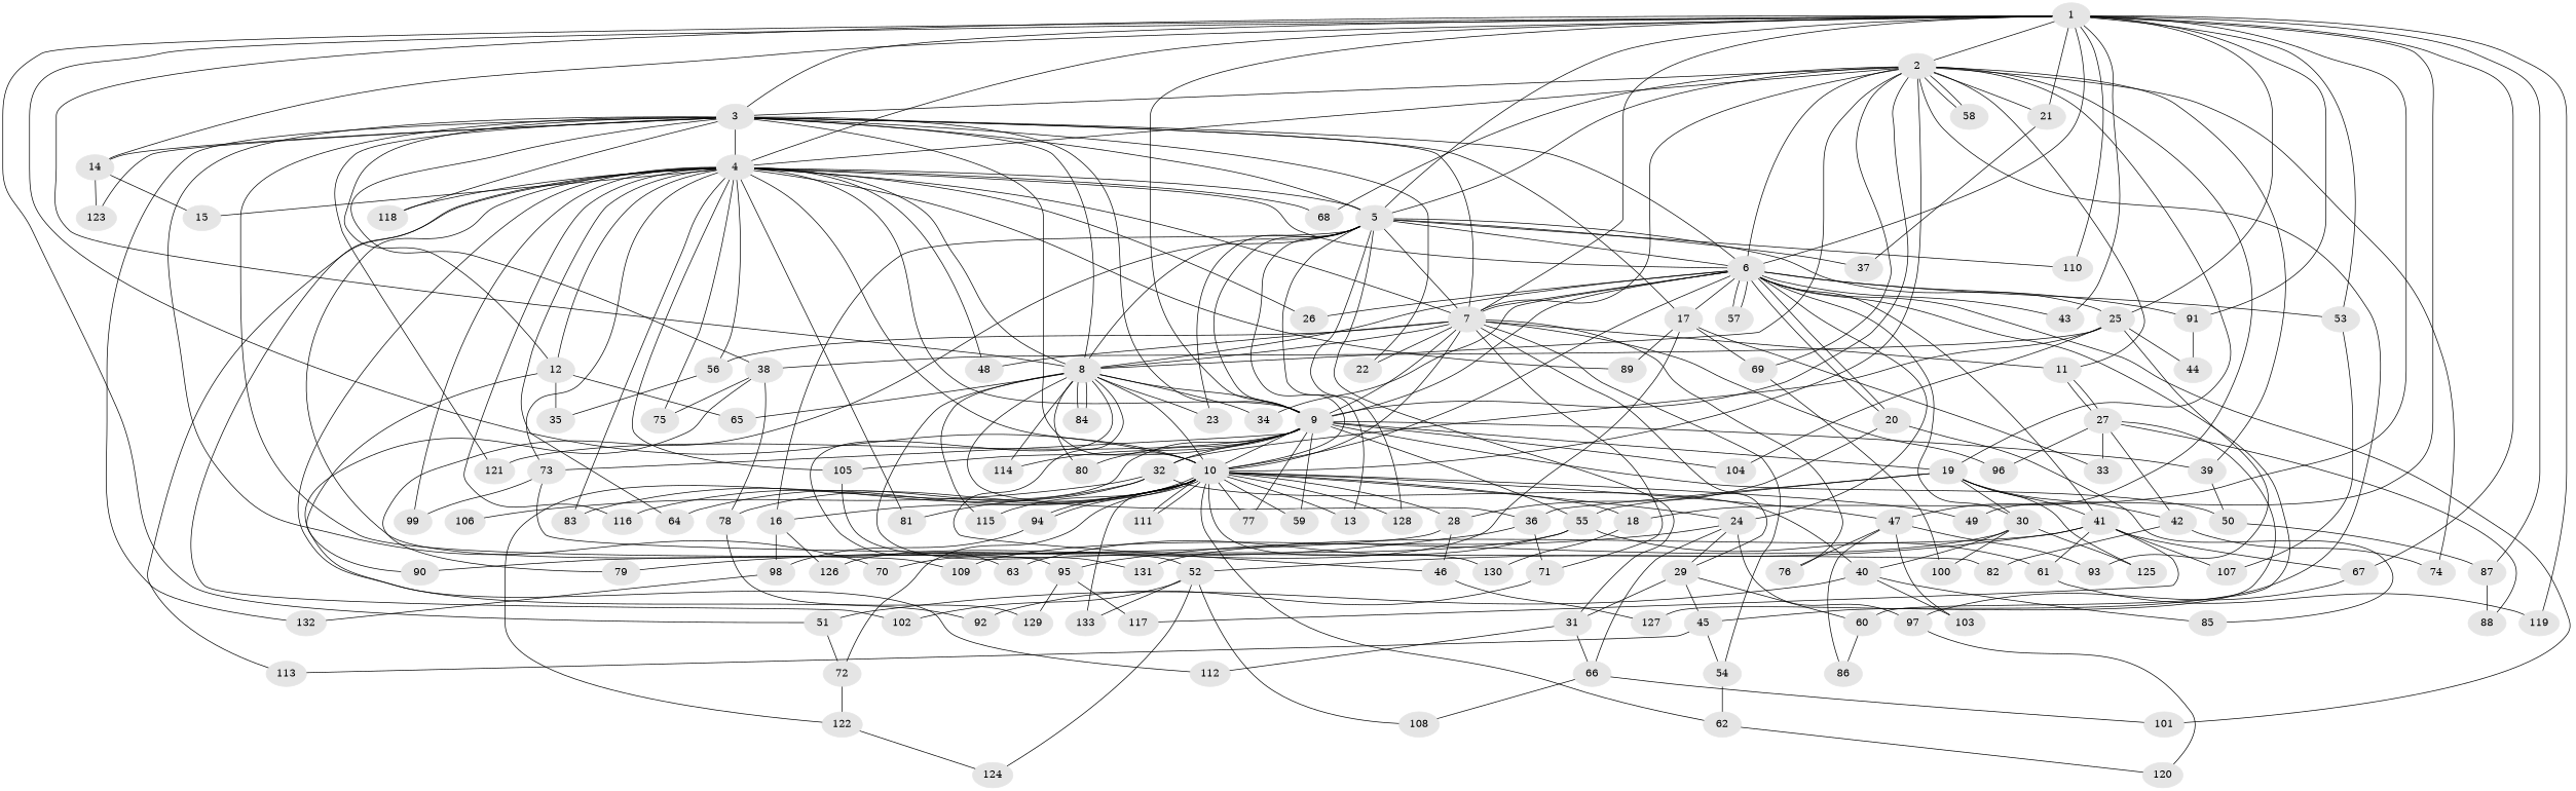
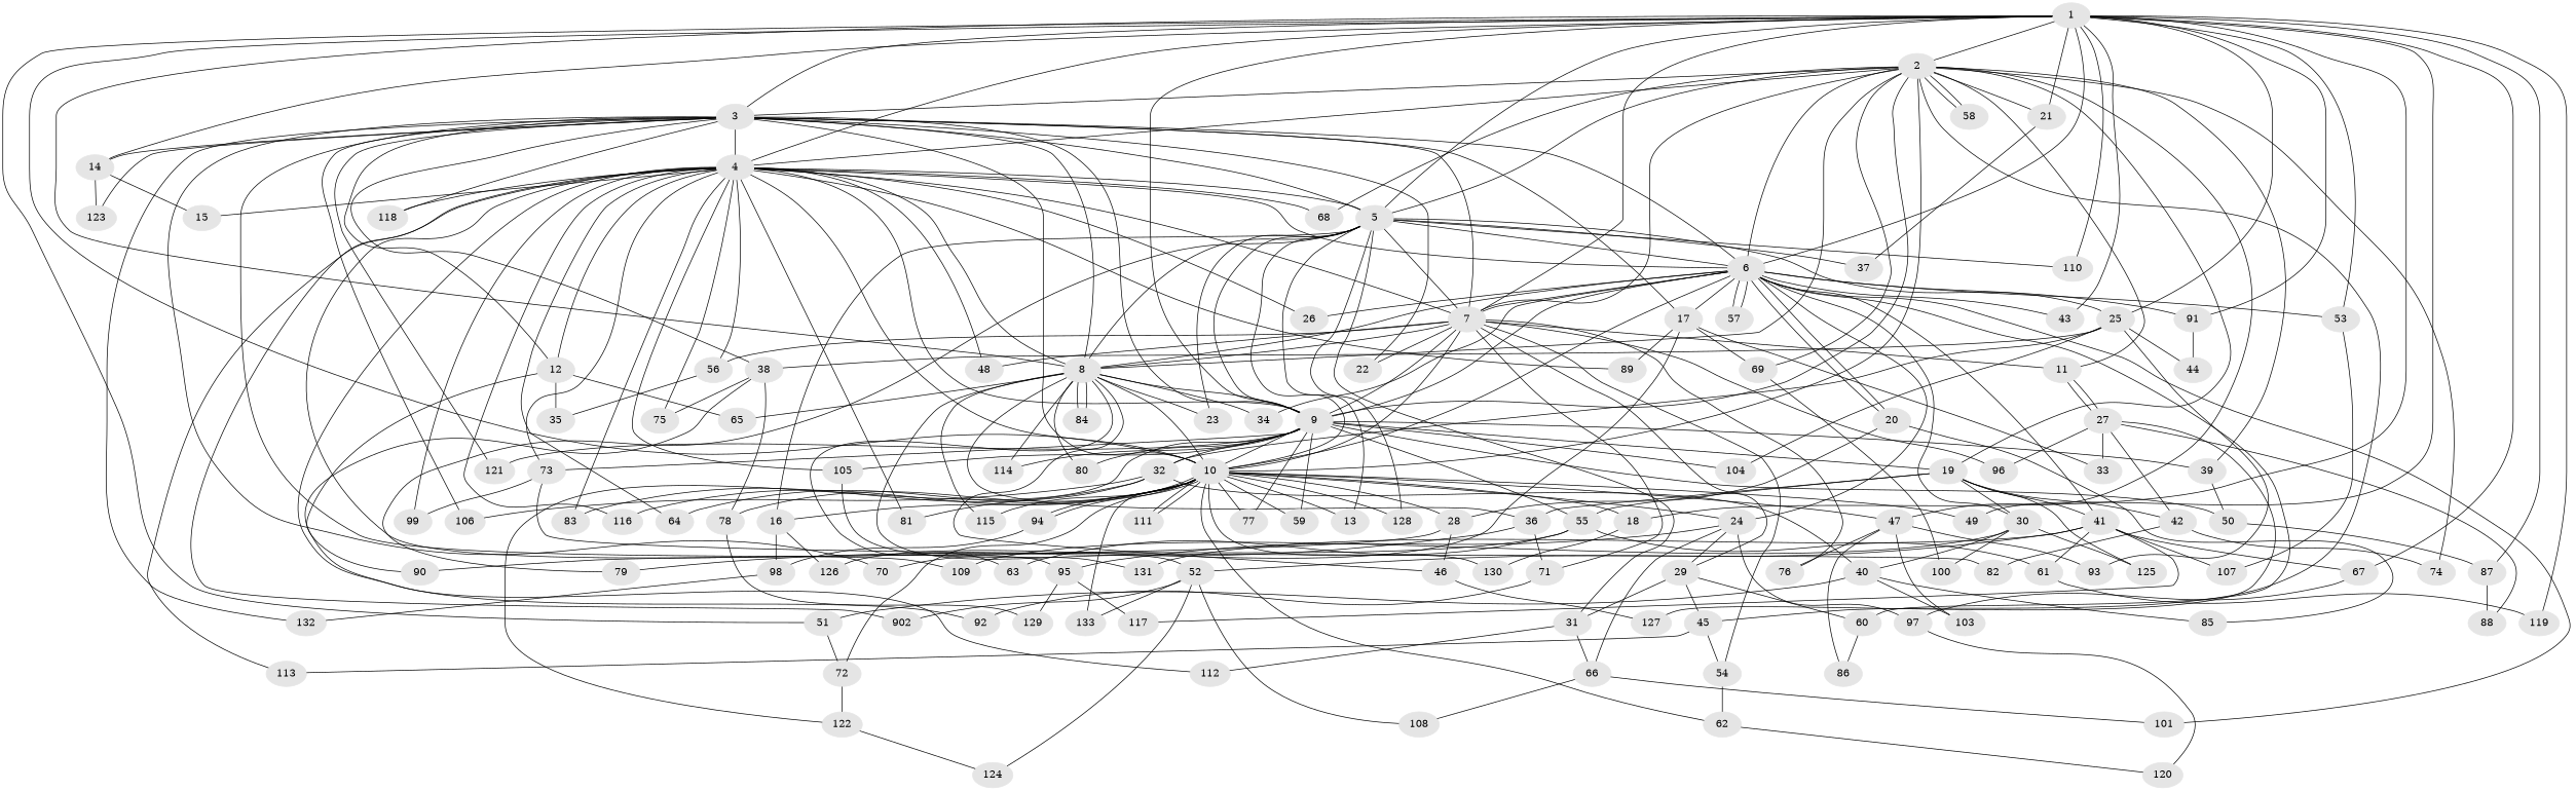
  graph {
    node [color=gray90 style=filled]
    1
    2
    3
    4
    5
    6
    7
    8
    9
    10
    14
    18
    21
    25
    43
    49
    51
    53
    67
    87
    91
    110
    119
    11
    19
    39
    45
    47
    58
    68
    69
    74
    12
    17
    22
    38
    70
    106
    109
    118
    121
    123
    132
    15
    26
    48
    56
    64
    73
    75
    81
    83
    89
    92
    95
    99
-   102
+   102 [label=902]
    105
    113
    116
    13
    16
    23
    31
    37
    79
    128
    20
    24
    30
    34
    41
    57
    60
    101
    29
    54
    71
    76
    96
    36
    46
    52
    63
    65
    80
    84
    114
    115
    32
    50
    55
    59
    77
    104
    122
    28
    62
    72
    78
    94
    111
    130
    133
    44
    93
    107
    97
    88
    27
    42
    125
    103
    86
    100
    35
    90
    126
    33
    112
    82
    117
    129
    131
    98
    66
    85
    40
    61
    127
    108
    124
    120
    1 -- 2
    1 -- 3
    1 -- 4
    1 -- 5
    1 -- 6
    1 -- 7
    1 -- 8
    1 -- 9
    1 -- 10
    1 -- 14
    1 -- 18
    1 -- 21
    1 -- 25
    1 -- 43
    1 -- 49
    1 -- 51
    1 -- 53
    1 -- 67
    1 -- 87
    1 -- 91
    1 -- 110
    1 -- 119
    2 -- 3
    2 -- 4
    2 -- 5
    2 -- 6
    2 -- 7
    2 -- 8
    2 -- 9
    2 -- 10
    2 -- 21
    2 -- 11
    2 -- 19
    2 -- 39
    2 -- 45
    2 -- 47
    2 -- 58
    2 -- 58
    2 -- 68
    2 -- 69
    2 -- 74
    3 -- 4
    3 -- 5
    3 -- 6
    3 -- 7
    3 -- 8
    3 -- 9
    3 -- 10
    3 -- 14
    3 -- 12
    3 -- 17
    3 -- 22
    3 -- 38
    3 -- 70
+   3 -- 106
    3 -- 109
    3 -- 118
    3 -- 121
    3 -- 123
    3 -- 132
    4 -- 5
    4 -- 6
    4 -- 7
    4 -- 8
    4 -- 9
    4 -- 10
    4 -- 68
    4 -- 12
    4 -- 118
    4 -- 15
    4 -- 26
    4 -- 48
    4 -- 56
    4 -- 64
    4 -- 73
    4 -- 75
    4 -- 81
    4 -- 83
    4 -- 89
    4 -- 92
    4 -- 95
    4 -- 99
    4 -- 102
    4 -- 105
    4 -- 113
    4 -- 116
    5 -- 6
    5 -- 7
    5 -- 8
    5 -- 9
    5 -- 10
    5 -- 25
    5 -- 110
    5 -- 13
    5 -- 16
    5 -- 23
    5 -- 31
    5 -- 37
    5 -- 79
    5 -- 128
    6 -- 7
    6 -- 8
    6 -- 9
    6 -- 10
    6 -- 43
    6 -- 53
    6 -- 91
    6 -- 17
    6 -- 26
    6 -- 20
    6 -- 20
    6 -- 24
    6 -- 30
    6 -- 34
    6 -- 41
    6 -- 57
    6 -- 57
    6 -- 60
    6 -- 101
    7 -- 8
    7 -- 9
    7 -- 10
    7 -- 11
    7 -- 22
    7 -- 48
    7 -- 56
    7 -- 29
    7 -- 54
    7 -- 71
    7 -- 76
    7 -- 96
    8 -- 9
    8 -- 10
    8 -- 23
    8 -- 34
    8 -- 36
    8 -- 46
    8 -- 52
    8 -- 63
    8 -- 65
    8 -- 80
    8 -- 84
    8 -- 84
    8 -- 114
    8 -- 115
    9 -- 10
    9 -- 19
    9 -- 39
    9 -- 121
    9 -- 73
    9 -- 105
    9 -- 80
    9 -- 114
    9 -- 32
    9 -- 50
    9 -- 55
    9 -- 59
    9 -- 77
    9 -- 104
    9 -- 122
    10 -- 18
    10 -- 49
    10 -- 47
    10 -- 64
    10 -- 116
    10 -- 13
    10 -- 16
    10 -- 128
    10 -- 24
    10 -- 115
    10 -- 59
    10 -- 77
    10 -- 28
    10 -- 62
    10 -- 72
    10 -- 78
    10 -- 94
    10 -- 94
    10 -- 111
    10 -- 111
    10 -- 130
    10 -- 133
    14 -- 123
    14 -- 15
    18 -- 130
    21 -- 37
    25 -- 38
    25 -- 32
    25 -- 104
    25 -- 44
    25 -- 93
    51 -- 72
    53 -- 107
    67 -- 97
    87 -- 88
    91 -- 44
    11 -- 27
    11 -- 27
    19 -- 30
    19 -- 41
    19 -- 36
    19 -- 55
    19 -- 42
    19 -- 125
    39 -- 50
    45 -- 113
    45 -- 54
    47 -- 76
    47 -- 93
    47 -- 103
    47 -- 86
    69 -- 100
    12 -- 65
    12 -- 35
    12 -- 90
    17 -- 69
    17 -- 89
    17 -- 126
    17 -- 33
    38 -- 75
    38 -- 78
    38 -- 112
    56 -- 35
    73 -- 99
    73 -- 82
    95 -- 117
    95 -- 129
    105 -- 131
    16 -- 126
    16 -- 98
    31 -- 112
    31 -- 66
    20 -- 28
    20 -- 85
    24 -- 95
    24 -- 29
    24 -- 97
    24 -- 66
    30 -- 109
    30 -- 125
    30 -- 100
    30 -- 40
    41 -- 67
    41 -- 52
    41 -- 107
    41 -- 117
    41 -- 131
    41 -- 61
    60 -- 86
    29 -- 45
    29 -- 31
    29 -- 60
    54 -- 62
    71 -- 92
    36 -- 79
    36 -- 71
    46 -- 127
    52 -- 102
    52 -- 133
    52 -- 108
    52 -- 124
    32 -- 106
    32 -- 81
    32 -- 83
    32 -- 40
    50 -- 87
    55 -- 70
    55 -- 63
    55 -- 61
    122 -- 124
    28 -- 46
    28 -- 90
    62 -- 120
    72 -- 122
    78 -- 129
    94 -- 98
    97 -- 120
    27 -- 96
    27 -- 88
    27 -- 42
    27 -- 33
    27 -- 127
    42 -- 74
    42 -- 82
    98 -- 132
    66 -- 101
    66 -- 108
    40 -- 51
    40 -- 103
    40 -- 85
    61 -- 119
  }
